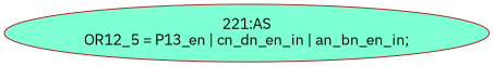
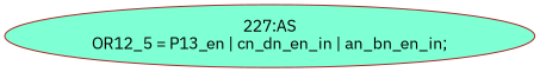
  strict digraph {
    fontname="IBM Plex Sans"
-   n1 [ast="<pyverilog.vparser.ast.Assign object at 0x7f14ceedfad0>" def_var="['OR12_5']" fillcolor=aquamarine label="221:AS\nOR12_5 = P13_en | cn_dn_en_in | an_bn_en_in;" statements="[]" style=filled typ=Assign use_var="['P13_en', 'cn_dn_en_in', 'an_bn_en_in']" color=brown fontname="IBM Plex Sans"]
+   n1 [ast="<pyverilog.vparser.ast.Assign object at 0x7f14ceedfad0>" def_var="['OR12_5']" fillcolor=aquamarine label="227:AS\nOR12_5 = P13_en | cn_dn_en_in | an_bn_en_in;" statements="[]" style=filled typ=Assign use_var="['P13_en', 'cn_dn_en_in', 'an_bn_en_in']" color=brown fontname="IBM Plex Sans"]
  }
